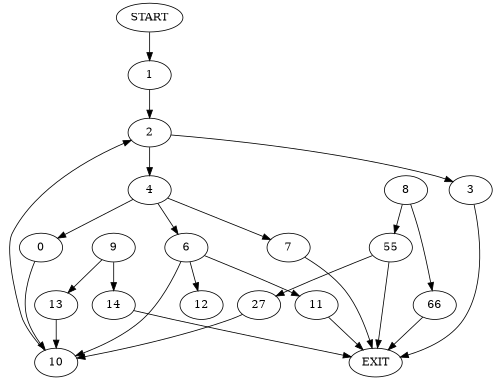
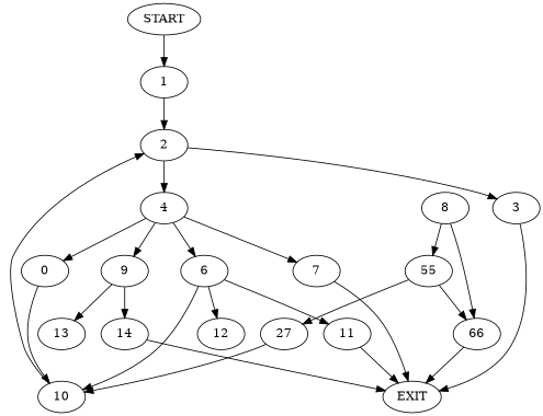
  digraph {
    n1 [label=START]
    1
    2
    n4 [label=EXIT]
    3
    4
    n7 [label=0]
    6
    7
    9
    10
    11
    12
    n14 [label=55]
    8
    n16 [label=66]
    13
    14
    n19 [label=27]
    n1 -> 1
    1 -> 2
    2 -> 3
    2 -> 4
    3 -> n4
    4 -> n7
    4 -> 6
    4 -> 7
+   4 -> 9
    n7 -> 10
    6 -> 10
    6 -> 11
    6 -> 12
    7 -> n4
    9 -> 13
    9 -> 14
    10 -> 2
    11 -> n4
-   n14 -> n4
+   n14 -> n16
    n14 -> n19
    8 -> n14
    8 -> n16
    n16 -> n4
-   13 -> 10
    14 -> n4
    n19 -> 10
  }
